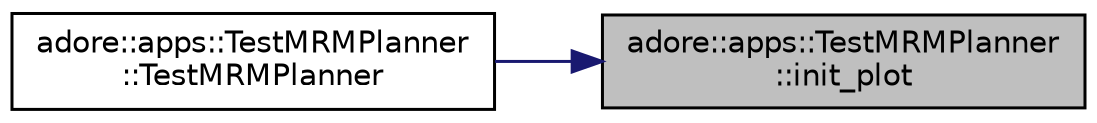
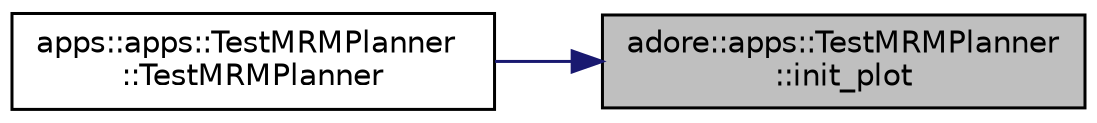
  digraph {
    rankdir=RL
    node [color=black fontname=Helvetica fontsize=10 shape=record style=filled]
    n1 [fillcolor=grey75 fontcolor=black height=0.2 label="adore::apps::TestMRMPlanner\l::init_plot" width=0.4]
-   n2 [fillcolor=white height=0.2 label="adore::apps::TestMRMPlanner\l::TestMRMPlanner" width=0.4]
+   n2 [fillcolor=white height=0.2 label="apps::apps::TestMRMPlanner\l::TestMRMPlanner" width=0.4]
    n1 -> n2 [color=midnightblue dir=back fontname=Helvetica fontsize=10 labelfontname=Helvetica labelfontsize=10 style=solid]
  }
